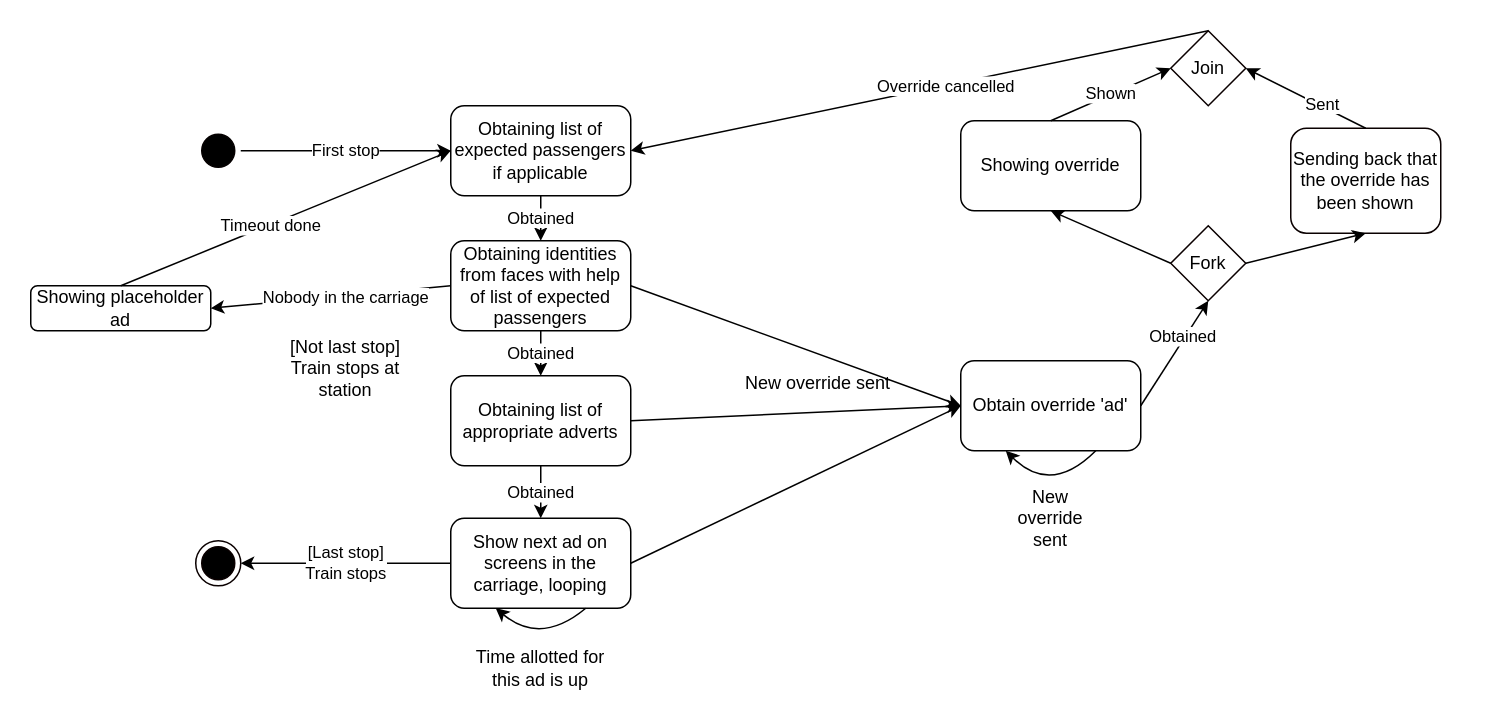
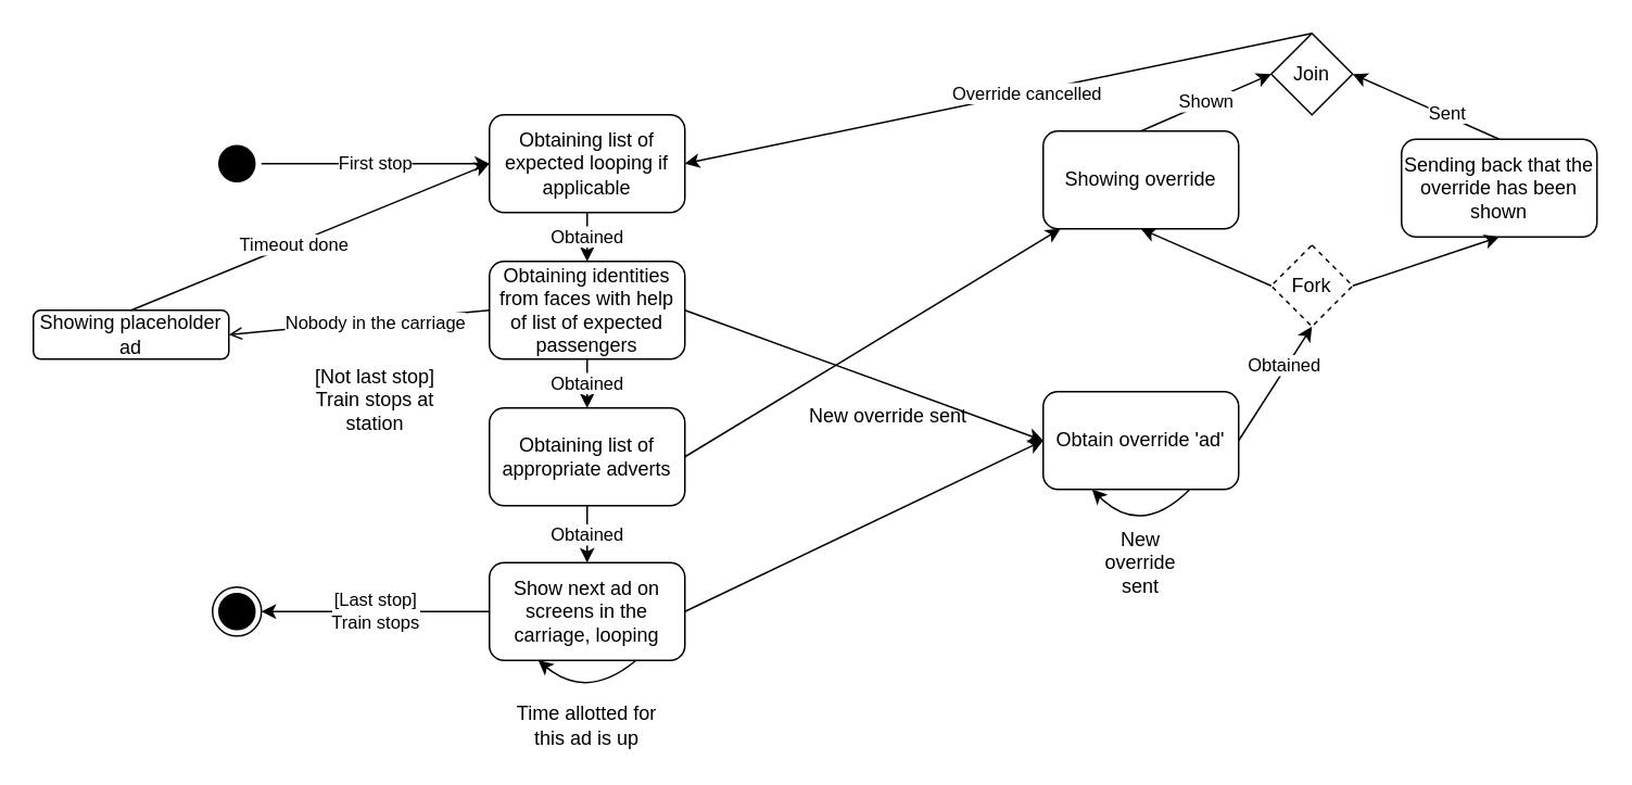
  <mxCell id="0" />
  <mxCell id="1" parent="0" />
  <mxCell id="2" value="" style="ellipse;html=1;shape=startState;fillColor=#000000;strokeColor=#050000;rounded=1;shadow=0;comic=0;labelBackgroundColor=none;fontFamily=Verdana;fontSize=12;fontColor=#000000;align=center;direction=south;" parent="1" vertex="1"><mxGeometry x="130" y="85" width="30" height="30" as="geometry" /></mxCell>
  <mxCell id="3" value="" style="ellipse;html=1;shape=endState;fillColor=#000000;strokeColor=#0A0000;rounded=1;shadow=0;comic=0;labelBackgroundColor=none;fontFamily=Verdana;fontSize=12;fontColor=#000000;align=center;" parent="1" vertex="1"><mxGeometry x="130" y="360" width="30" height="30" as="geometry" /></mxCell>
- <mxCell id="4" value="&lt;div&gt;Obtaining list of expected passengers if applicable&lt;/div&gt;" style="rounded=1;whiteSpace=wrap;html=1;" parent="1" vertex="1"><mxGeometry x="300" y="70" width="120" height="60" as="geometry" /></mxCell>
+ <mxCell id="4" value="&lt;div&gt;Obtaining list of expected looping if applicable&lt;/div&gt;" style="rounded=1;whiteSpace=wrap;html=1;" parent="1" vertex="1"><mxGeometry x="300" y="70" width="120" height="60" as="geometry" /></mxCell>
  <mxCell id="5" value="Obtaining identities from faces with help of list of expected passengers" style="rounded=1;whiteSpace=wrap;html=1;" parent="1" vertex="1"><mxGeometry x="300" y="160" width="120" height="60" as="geometry" /></mxCell>
  <mxCell id="6" value="Obtained" style="endArrow=classic;html=1;rounded=0;exitX=0.5;exitY=1;exitDx=0;exitDy=0;" parent="1" source="4" target="5" edge="1"><mxGeometry width="50" height="50" relative="1" as="geometry"><mxPoint x="360" y="170" as="sourcePoint" /><mxPoint x="410" y="120" as="targetPoint" /></mxGeometry></mxCell>
  <mxCell id="7" value="Obtaining list of appropriate adverts" style="rounded=1;whiteSpace=wrap;html=1;" parent="1" vertex="1"><mxGeometry x="300" y="250" width="120" height="60" as="geometry" /></mxCell>
  <mxCell id="8" value="Obtained" style="endArrow=classic;html=1;rounded=0;exitX=0.5;exitY=1;exitDx=0;exitDy=0;entryX=0.5;entryY=0;entryDx=0;entryDy=0;" parent="1" source="5" target="7" edge="1"><mxGeometry width="50" height="50" relative="1" as="geometry"><mxPoint x="350" y="270" as="sourcePoint" /><mxPoint x="400" y="220" as="targetPoint" /></mxGeometry></mxCell>
  <mxCell id="9" value="Show next ad on screens in the carriage, looping" style="rounded=1;whiteSpace=wrap;html=1;" parent="1" vertex="1"><mxGeometry x="300" y="345" width="120" height="60" as="geometry" /></mxCell>
  <mxCell id="10" value="Showing override" style="rounded=1;whiteSpace=wrap;html=1;" parent="1" vertex="1"><mxGeometry x="640" y="80" width="120" height="60" as="geometry" /></mxCell>
  <mxCell id="11" value="Obtain override 'ad'" style="rounded=1;whiteSpace=wrap;html=1;" parent="1" vertex="1"><mxGeometry x="640" y="240" width="120" height="60" as="geometry" /></mxCell>
  <mxCell id="12" value="" style="endArrow=classic;html=1;exitX=0.75;exitY=1;exitDx=0;exitDy=0;entryX=0.25;entryY=1;entryDx=0;entryDy=0;curved=1;" parent="1" source="9" target="9" edge="1"><mxGeometry width="50" height="50" relative="1" as="geometry"><mxPoint x="490" y="260" as="sourcePoint" /><mxPoint x="540" y="210" as="targetPoint" /><Array as="points"><mxPoint x="360" y="430" /></Array></mxGeometry></mxCell>
  <mxCell id="13" value="Time allotted for this ad is up" style="text;html=1;strokeColor=none;fillColor=none;align=center;verticalAlign=middle;whiteSpace=wrap;rounded=0;" parent="1" vertex="1"><mxGeometry x="310" y="430" width="100" height="30" as="geometry" /></mxCell>
  <mxCell id="14" value="[Not last stop] Train stops at station" style="text;html=1;strokeColor=none;fillColor=none;align=center;verticalAlign=middle;whiteSpace=wrap;rounded=0;" parent="1" vertex="1"><mxGeometry x="190" y="220" width="80" height="50" as="geometry" /></mxCell>
  <mxCell id="15" value="" style="endArrow=classic;html=1;curved=1;exitX=1;exitY=0.5;exitDx=0;exitDy=0;entryX=0;entryY=0.5;entryDx=0;entryDy=0;" parent="1" source="9" target="11" edge="1"><mxGeometry width="50" height="50" relative="1" as="geometry"><mxPoint x="490" y="290" as="sourcePoint" /><mxPoint x="540" y="240" as="targetPoint" /></mxGeometry></mxCell>
- <mxCell id="16" value="" style="endArrow=classic;html=1;curved=1;exitX=1;exitY=0.5;exitDx=0;exitDy=0;entryX=0;entryY=0.5;entryDx=0;entryDy=0;" parent="1" source="7" target="11" edge="1"><mxGeometry width="50" height="50" relative="1" as="geometry"><mxPoint x="490" y="290" as="sourcePoint" /><mxPoint x="540" y="240" as="targetPoint" /></mxGeometry></mxCell>
+ <mxCell id="16" value="" style="endArrow=classic;html=1;curved=1;exitX=1;exitY=0.5;exitDx=0;exitDy=0;" parent="1" source="7" target="10" edge="1"><mxGeometry width="50" height="50" relative="1" as="geometry"><mxPoint x="490" y="290" as="sourcePoint" /><mxPoint x="540" y="240" as="targetPoint" /></mxGeometry></mxCell>
  <mxCell id="17" value="Obtained" style="endArrow=classic;html=1;curved=1;exitX=0.5;exitY=1;exitDx=0;exitDy=0;" parent="1" source="7" target="9" edge="1"><mxGeometry width="50" height="50" relative="1" as="geometry"><mxPoint x="490" y="290" as="sourcePoint" /><mxPoint x="540" y="240" as="targetPoint" /></mxGeometry></mxCell>
  <mxCell id="18" value="" style="endArrow=classic;html=1;curved=1;exitX=1;exitY=0.5;exitDx=0;exitDy=0;entryX=0;entryY=0.5;entryDx=0;entryDy=0;" parent="1" source="5" target="11" edge="1"><mxGeometry width="50" height="50" relative="1" as="geometry"><mxPoint x="490" y="290" as="sourcePoint" /><mxPoint x="540" y="240" as="targetPoint" /></mxGeometry></mxCell>
  <mxCell id="19" value="New override sent" style="text;html=1;strokeColor=none;fillColor=none;align=center;verticalAlign=middle;whiteSpace=wrap;rounded=0;" parent="1" vertex="1"><mxGeometry x="490" y="240" width="110" height="30" as="geometry" /></mxCell>
  <mxCell id="20" value="" style="endArrow=classic;html=1;curved=1;exitX=0.75;exitY=1;exitDx=0;exitDy=0;entryX=0.25;entryY=1;entryDx=0;entryDy=0;" parent="1" source="11" target="11" edge="1"><mxGeometry width="50" height="50" relative="1" as="geometry"><mxPoint x="490" y="290" as="sourcePoint" /><mxPoint x="540" y="240" as="targetPoint" /><Array as="points"><mxPoint x="700" y="330" /></Array></mxGeometry></mxCell>
  <mxCell id="21" value="New override sent" style="text;html=1;strokeColor=none;fillColor=none;align=center;verticalAlign=middle;whiteSpace=wrap;rounded=0;" parent="1" vertex="1"><mxGeometry x="670" y="330" width="60" height="30" as="geometry" /></mxCell>
  <mxCell id="22" value="" style="endArrow=classic;html=1;curved=1;exitX=0.5;exitY=0;exitDx=0;exitDy=0;entryX=1;entryY=0.5;entryDx=0;entryDy=0;" parent="1" source="35" target="4" edge="1"><mxGeometry width="50" height="50" relative="1" as="geometry"><mxPoint x="490" y="290" as="sourcePoint" /><mxPoint x="540" y="240" as="targetPoint" /></mxGeometry></mxCell>
  <mxCell id="23" value="Override cancelled" style="edgeLabel;html=1;align=center;verticalAlign=middle;resizable=0;points=[];" parent="22" vertex="1" connectable="0"><mxGeometry x="-0.091" relative="1" as="geometry"><mxPoint as="offset" /></mxGeometry></mxCell>
  <mxCell id="24" value="First stop" style="endArrow=classic;html=1;curved=1;exitX=0.5;exitY=0;exitDx=0;exitDy=0;entryX=0;entryY=0.5;entryDx=0;entryDy=0;" parent="1" source="2" target="4" edge="1"><mxGeometry width="50" height="50" relative="1" as="geometry"><mxPoint x="490" y="290" as="sourcePoint" /><mxPoint x="540" y="240" as="targetPoint" /></mxGeometry></mxCell>
  <mxCell id="25" value="&lt;div&gt;[Last stop]&lt;/div&gt;&lt;div&gt;Train stops&lt;/div&gt;" style="endArrow=classic;html=1;curved=1;entryX=1;entryY=0.5;entryDx=0;entryDy=0;exitX=0;exitY=0.5;exitDx=0;exitDy=0;" parent="1" source="9" target="3" edge="1"><mxGeometry width="50" height="50" relative="1" as="geometry"><mxPoint x="260" y="410" as="sourcePoint" /><mxPoint x="540" y="240" as="targetPoint" /></mxGeometry></mxCell>
  <mxCell id="26" value="Showing placeholder ad" style="rounded=1;whiteSpace=wrap;html=1;" parent="1" vertex="1"><mxGeometry x="20" y="190" width="120" height="30" as="geometry" /></mxCell>
- <mxCell id="27" value="" style="endArrow=classic;html=1;curved=1;exitX=0;exitY=0.5;exitDx=0;exitDy=0;entryX=1;entryY=0.5;entryDx=0;entryDy=0;" parent="1" source="5" target="26" edge="1"><mxGeometry width="50" height="50" relative="1" as="geometry"><mxPoint x="490" y="290" as="sourcePoint" /><mxPoint x="540" y="240" as="targetPoint" /></mxGeometry></mxCell>
+ <mxCell id="27" value="" style="endArrow=open;html=1;curved=1;exitX=0;exitY=0.5;exitDx=0;exitDy=0;entryX=1;entryY=0.5;entryDx=0;entryDy=0;" parent="1" source="5" target="26" edge="1"><mxGeometry width="50" height="50" relative="1" as="geometry"><mxPoint x="490" y="290" as="sourcePoint" /><mxPoint x="540" y="240" as="targetPoint" /></mxGeometry></mxCell>
  <mxCell id="28" value="Nobody in the carriage" style="edgeLabel;html=1;align=center;verticalAlign=middle;resizable=0;points=[];" parent="27" vertex="1" connectable="0"><mxGeometry x="-0.114" y="1" relative="1" as="geometry"><mxPoint as="offset" /></mxGeometry></mxCell>
  <mxCell id="29" value="" style="endArrow=classic;html=1;curved=1;exitX=0.5;exitY=0;exitDx=0;exitDy=0;entryX=0;entryY=0.5;entryDx=0;entryDy=0;" parent="1" source="26" target="4" edge="1"><mxGeometry width="50" height="50" relative="1" as="geometry"><mxPoint x="490" y="290" as="sourcePoint" /><mxPoint x="540" y="240" as="targetPoint" /></mxGeometry></mxCell>
  <mxCell id="30" value="Timeout done" style="edgeLabel;html=1;align=center;verticalAlign=middle;resizable=0;points=[];" parent="29" vertex="1" connectable="0"><mxGeometry x="-0.103" relative="1" as="geometry"><mxPoint as="offset" /></mxGeometry></mxCell>
- <mxCell id="31" value="Sending back that the override has been shown" style="rounded=1;whiteSpace=wrap;html=1;strokeColor=#0A0000;" parent="1" vertex="1"><mxGeometry x="860" y="85" width="100" height="70" as="geometry" /></mxCell>
- <mxCell id="32" value="Fork" style="rhombus;whiteSpace=wrap;html=1;strokeColor=#0A0000;" parent="1" vertex="1"><mxGeometry x="780" y="150" width="50" height="50" as="geometry" /></mxCell>
+ <mxCell id="31" value="Sending back that the override has been shown" style="rounded=1;whiteSpace=wrap;html=1;strokeColor=#0A0000;" parent="1" vertex="1"><mxGeometry x="860" y="85" width="120" height="60" as="geometry" /></mxCell>
+ <mxCell id="32" value="Fork" style="rhombus;whiteSpace=wrap;html=1;strokeColor=#0A0000;dashed=1;" parent="1" vertex="1"><mxGeometry x="780" y="150" width="50" height="50" as="geometry" /></mxCell>
  <mxCell id="33" value="" style="endArrow=classic;html=1;curved=1;exitX=1;exitY=0.5;exitDx=0;exitDy=0;entryX=0.5;entryY=1;entryDx=0;entryDy=0;" parent="1" source="11" target="32" edge="1"><mxGeometry width="50" height="50" relative="1" as="geometry"><mxPoint x="680" y="280" as="sourcePoint" /><mxPoint x="780" y="230" as="targetPoint" /></mxGeometry></mxCell>
  <mxCell id="34" value="Obtained" style="edgeLabel;html=1;align=center;verticalAlign=middle;resizable=0;points=[];" parent="33" vertex="1" connectable="0"><mxGeometry x="0.306" y="2" relative="1" as="geometry"><mxPoint as="offset" /></mxGeometry></mxCell>
  <mxCell id="35" value="Join" style="rhombus;whiteSpace=wrap;html=1;strokeColor=#0A0000;" parent="1" vertex="1"><mxGeometry x="780" y="20" width="50" height="50" as="geometry" /></mxCell>
  <mxCell id="36" value="" style="endArrow=classic;html=1;curved=1;exitX=0;exitY=0.5;exitDx=0;exitDy=0;entryX=0.5;entryY=1;entryDx=0;entryDy=0;" parent="1" source="32" target="10" edge="1"><mxGeometry width="50" height="50" relative="1" as="geometry"><mxPoint x="680" y="230" as="sourcePoint" /><mxPoint x="730" y="180" as="targetPoint" /></mxGeometry></mxCell>
  <mxCell id="37" value="" style="endArrow=classic;html=1;curved=1;exitX=1;exitY=0.5;exitDx=0;exitDy=0;entryX=0.5;entryY=1;entryDx=0;entryDy=0;" parent="1" source="32" target="31" edge="1"><mxGeometry width="50" height="50" relative="1" as="geometry"><mxPoint x="680" y="230" as="sourcePoint" /><mxPoint x="730" y="180" as="targetPoint" /></mxGeometry></mxCell>
  <mxCell id="38" value="Shown" style="endArrow=classic;html=1;curved=1;exitX=0.5;exitY=0;exitDx=0;exitDy=0;entryX=0;entryY=0.5;entryDx=0;entryDy=0;" parent="1" source="10" target="35" edge="1"><mxGeometry width="50" height="50" relative="1" as="geometry"><mxPoint x="680" y="190" as="sourcePoint" /><mxPoint x="730" y="140" as="targetPoint" /></mxGeometry></mxCell>
  <mxCell id="39" value="" style="endArrow=classic;html=1;curved=1;exitX=0.5;exitY=0;exitDx=0;exitDy=0;entryX=1;entryY=0.5;entryDx=0;entryDy=0;" parent="1" source="31" target="35" edge="1"><mxGeometry width="50" height="50" relative="1" as="geometry"><mxPoint x="680" y="190" as="sourcePoint" /><mxPoint x="730" y="140" as="targetPoint" /></mxGeometry></mxCell>
  <mxCell id="40" value="Sent" style="edgeLabel;html=1;align=center;verticalAlign=middle;resizable=0;points=[];" parent="39" vertex="1" connectable="0"><mxGeometry x="-0.25" y="-2" relative="1" as="geometry"><mxPoint as="offset" /></mxGeometry></mxCell>
